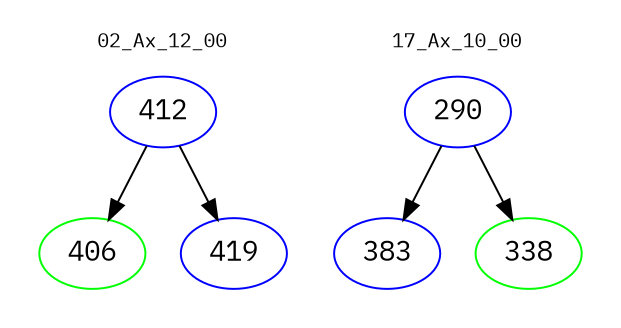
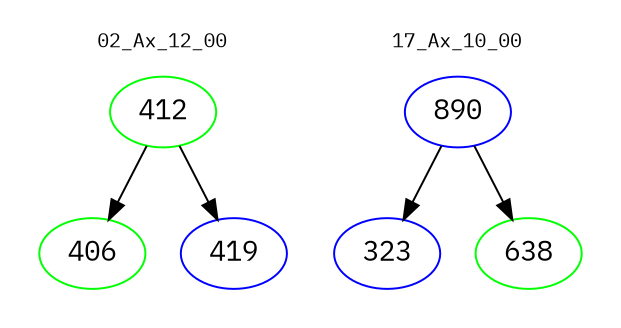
  digraph {
    fontname="IBM Plex Mono"
    node [color=blue fontname="IBM Plex Mono"]
    edge [color=black fontname="IBM Plex Mono"]
-   n1 [label=412]
+   n1 [color=green label=412]
    n2 [color=green label=406]
    n3 [label=419]
-   n4 [label=290]
-   n5 [label=383]
-   n6 [color=green label=338]
+   n4 [label=890]
+   n5 [label=323]
+   n6 [color=green label=638]
    subgraph cluster_1 {
      color=white
      fontsize=10
      label="02_Ax_12_00"
      n1
      n2
      n3
    }
    subgraph cluster_2 {
      color=white
      fontsize=10
      label="17_Ax_10_00"
      n4
      n5
      n6
    }
    n1 -> n2
    n1 -> n3
    n4 -> n5
    n4 -> n6
  }
